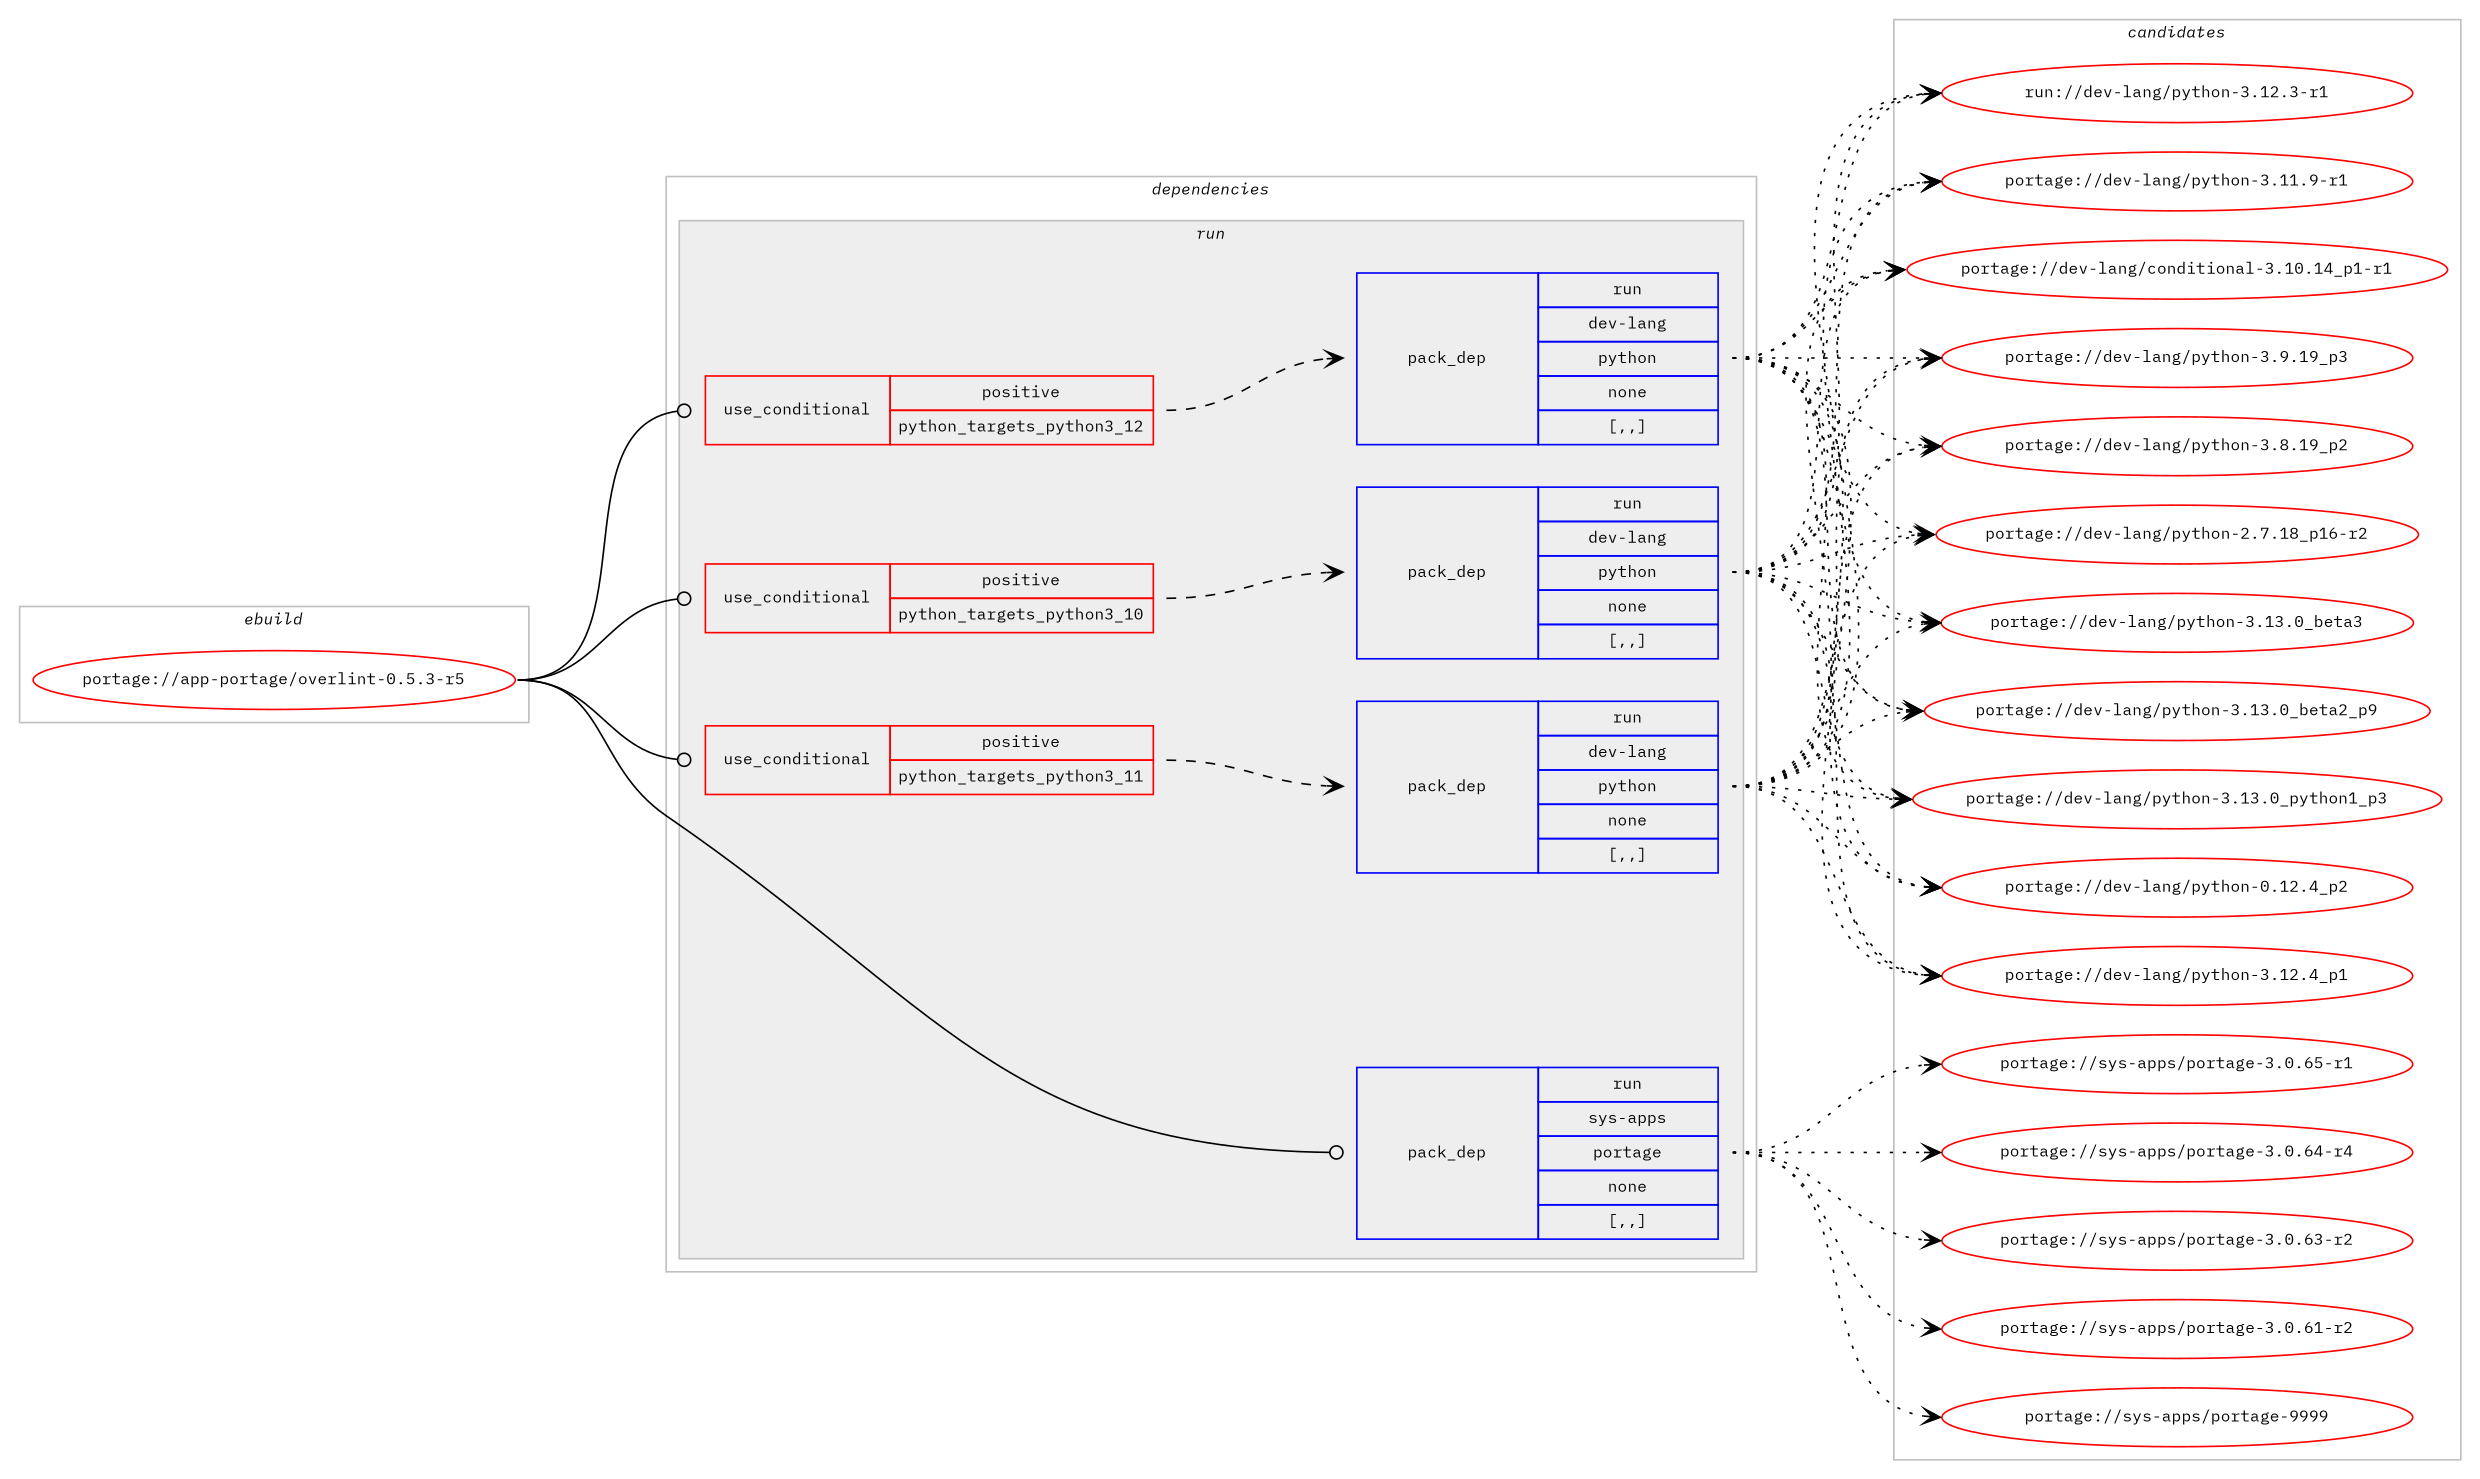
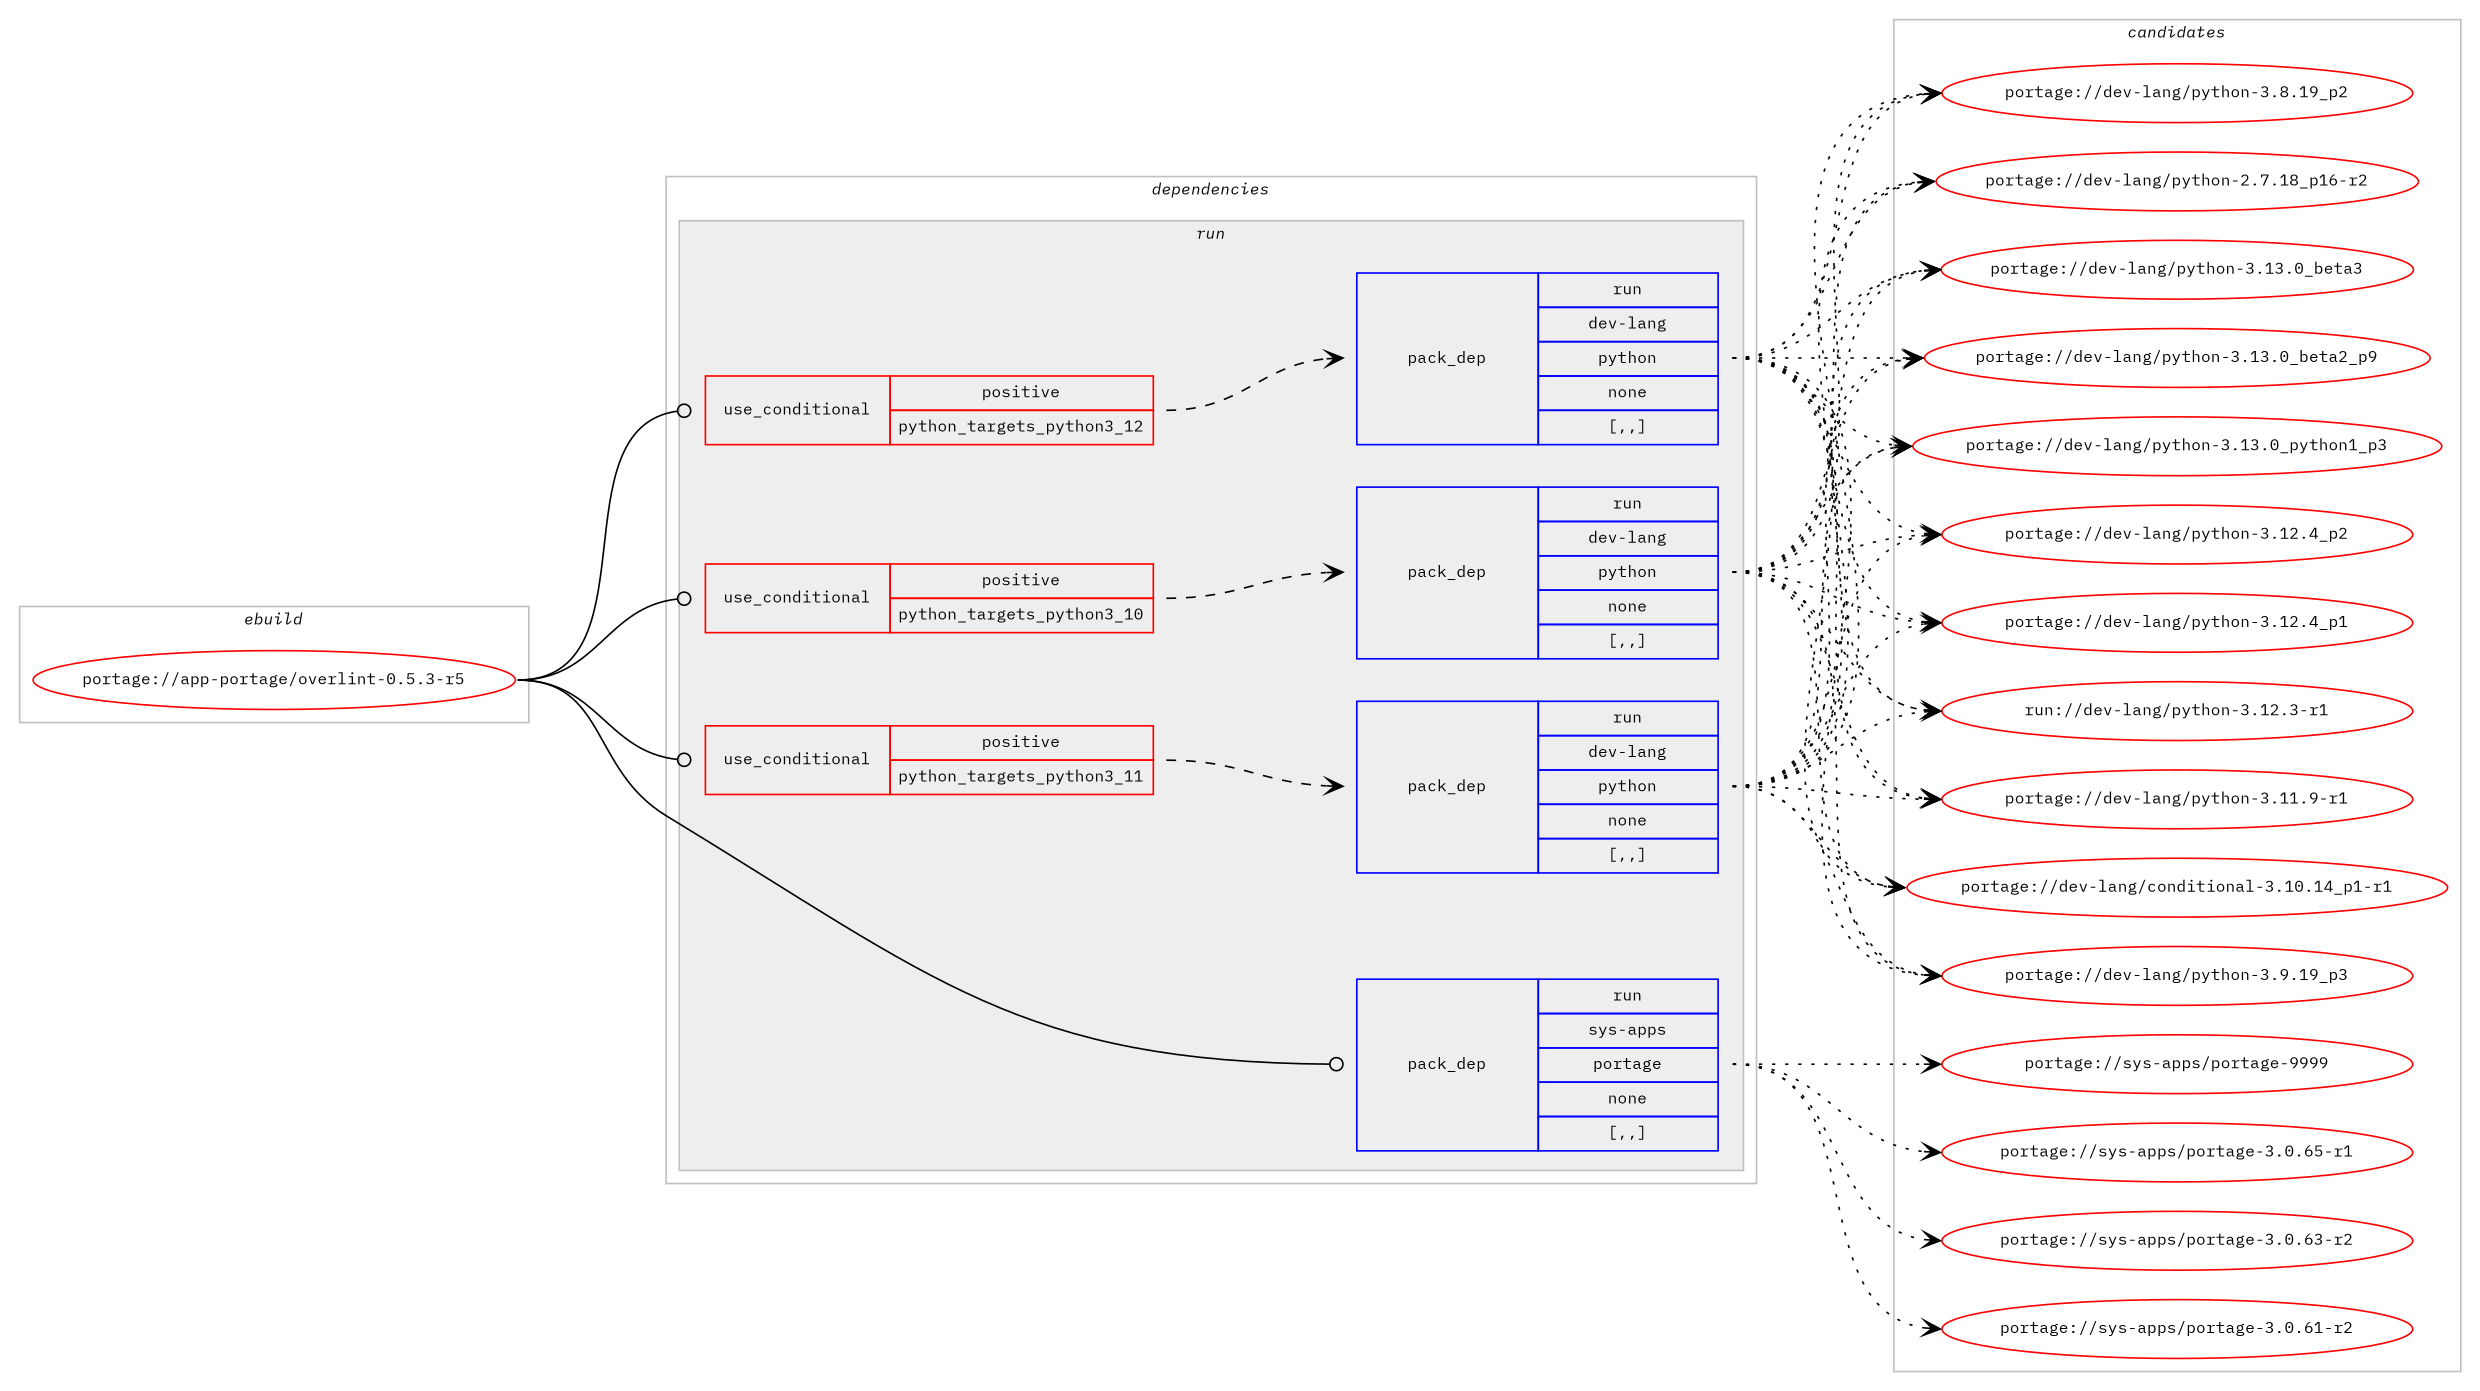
  digraph {
    compound=true
    concentrate=true
    fontname="IBM Plex Mono"
    fontsize=10
    newrank=true
    rankdir=LR
    ranksep=1.5
    node [color=red fontname="IBM Plex Mono" fontsize=10]
    edge [arrowhead=vee fontname="IBM Plex Mono" headport=w style=dotted tailport=e weight=100]
    n1 [label="portage://app-portage/overlint-0.5.3-r5" width=4]
    n2 [color=blue label=<<TABLE BORDER="0" CELLBORDER="1" CELLSPACING="0" CELLPADDING="4" WIDTH="220"><TR><TD ROWSPAN="6" CELLPADDING="30">pack_dep</TD></TR><TR><TD WIDTH="110">run</TD></TR><TR><TD>dev-lang</TD></TR><TR><TD>python</TD></TR><TR><TD>none</TD></TR><TR><TD>[,,]</TD></TR></TABLE>> shape=none]
    n3 [label=<<TABLE BORDER="0" CELLBORDER="1" CELLSPACING="0" CELLPADDING="4"><TR><TD ROWSPAN="3" CELLPADDING="10">use_conditional</TD></TR><TR><TD>positive</TD></TR><TR><TD>python_targets_python3_10</TD></TR></TABLE>> shape=none]
    n4 [color=blue label=<<TABLE BORDER="0" CELLBORDER="1" CELLSPACING="0" CELLPADDING="4" WIDTH="220"><TR><TD ROWSPAN="6" CELLPADDING="30">pack_dep</TD></TR><TR><TD WIDTH="110">run</TD></TR><TR><TD>dev-lang</TD></TR><TR><TD>python</TD></TR><TR><TD>none</TD></TR><TR><TD>[,,]</TD></TR></TABLE>> shape=none]
    n5 [label=<<TABLE BORDER="0" CELLBORDER="1" CELLSPACING="0" CELLPADDING="4"><TR><TD ROWSPAN="3" CELLPADDING="10">use_conditional</TD></TR><TR><TD>positive</TD></TR><TR><TD>python_targets_python3_11</TD></TR></TABLE>> shape=none]
    n6 [color=blue label=<<TABLE BORDER="0" CELLBORDER="1" CELLSPACING="0" CELLPADDING="4" WIDTH="220"><TR><TD ROWSPAN="6" CELLPADDING="30">pack_dep</TD></TR><TR><TD WIDTH="110">run</TD></TR><TR><TD>dev-lang</TD></TR><TR><TD>python</TD></TR><TR><TD>none</TD></TR><TR><TD>[,,]</TD></TR></TABLE>> shape=none]
    n7 [label=<<TABLE BORDER="0" CELLBORDER="1" CELLSPACING="0" CELLPADDING="4"><TR><TD ROWSPAN="3" CELLPADDING="10">use_conditional</TD></TR><TR><TD>positive</TD></TR><TR><TD>python_targets_python3_12</TD></TR></TABLE>> shape=none]
    n8 [color=blue label=<<TABLE BORDER="0" CELLBORDER="1" CELLSPACING="0" CELLPADDING="4" WIDTH="220"><TR><TD ROWSPAN="6" CELLPADDING="30">pack_dep</TD></TR><TR><TD WIDTH="110">run</TD></TR><TR><TD>sys-apps</TD></TR><TR><TD>portage</TD></TR><TR><TD>none</TD></TR><TR><TD>[,,]</TD></TR></TABLE>> shape=none]
    n9 [label="portage://dev-lang/python-3.13.0_beta3" width=4]
    n10 [label="portage://dev-lang/python-3.13.0_beta2_p9" width=4]
    n11 [label="portage://dev-lang/python-3.13.0_python1_p3" width=4]
-   n12 [label="portage://dev-lang/python-0.12.4_p2" width=4]
+   n12 [label="portage://dev-lang/python-3.12.4_p2" width=4]
    n13 [label="portage://dev-lang/python-3.12.4_p1" width=4]
    n14 [label="run://dev-lang/python-3.12.3-r1" width=4]
    n15 [label="portage://dev-lang/python-3.11.9-r1" width=4]
    n16 [label="portage://dev-lang/conditional-3.10.14_p1-r1" width=4]
    n17 [label="portage://dev-lang/python-3.9.19_p3" width=4]
    n18 [label="portage://dev-lang/python-3.8.19_p2" width=4]
    n19 [label="portage://dev-lang/python-2.7.18_p16-r2" width=4]
    n20 [label="portage://sys-apps/portage-9999" width=4]
    n21 [label="portage://sys-apps/portage-3.0.65-r1" width=4]
-   n22 [label="portage://sys-apps/portage-3.0.64-r4" width=4]
    n23 [label="portage://sys-apps/portage-3.0.63-r2" width=4]
    n24 [label="portage://sys-apps/portage-3.0.61-r2" width=4]
    subgraph cluster_1 {
      color=gray
      label=<<i>ebuild</i>>
      rank=same
      n1
    }
    subgraph cluster_2 {
      color=gray
      label=<<i>dependencies</i>>
      subgraph cluster_3 {
        color=gray
        fillcolor="#eeeeee"
        label=<<i>compile</i>>
        style=filled
      }
      subgraph cluster_4 {
        color=gray
        fillcolor="#eeeeee"
        label=<<i>compile and run</i>>
        style=filled
      }
      subgraph cluster_5 {
        color=gray
        fillcolor="#eeeeee"
        label=<<i>run</i>>
        style=filled
        subgraph sub_6 {
          color=gray
          fillcolor="#eeeeee"
          label=<<i>run</i>>
          style=filled
          n3
          subgraph sub_7 {
            color=gray
            fillcolor="#eeeeee"
            label=<<i>run</i>>
            style=filled
            n2
          }
        }
        subgraph sub_8 {
          color=gray
          fillcolor="#eeeeee"
          label=<<i>run</i>>
          style=filled
          n5
          subgraph sub_9 {
            color=gray
            fillcolor="#eeeeee"
            label=<<i>run</i>>
            style=filled
            n4
          }
        }
        subgraph sub_10 {
          color=gray
          fillcolor="#eeeeee"
          label=<<i>run</i>>
          style=filled
          n7
          subgraph sub_11 {
            color=gray
            fillcolor="#eeeeee"
            label=<<i>run</i>>
            style=filled
            n6
          }
        }
        subgraph sub_12 {
          color=gray
          fillcolor="#eeeeee"
          label=<<i>run</i>>
          style=filled
          n8
        }
      }
    }
    subgraph cluster_13 {
      color=gray
      label=<<i>candidates</i>>
      rank=same
      subgraph sub_14 {
        color=black
        label=<<i>candidates</i>>
        nodesep=1
        rank=same
        n9
        n10
        n11
        n12
        n13
        n14
        n15
        n16
        n17
        n18
        n19
      }
      subgraph sub_15 {
        color=black
        label=<<i>candidates</i>>
        nodesep=1
        rank=same
        n9
        n10
        n11
        n12
        n13
        n14
        n15
        n16
        n17
        n18
        n19
      }
      subgraph sub_16 {
        color=black
        label=<<i>candidates</i>>
        nodesep=1
        rank=same
        n9
        n10
        n11
        n12
        n13
        n14
        n15
        n16
        n17
        n18
        n19
      }
      subgraph sub_17 {
        color=black
        label=<<i>candidates</i>>
        nodesep=1
        rank=same
        n20
        n21
-       n22
        n23
        n24
      }
    }
    n1 -> n3 [arrowhead=odot style=solid weight=20]
    n1 -> n5 [arrowhead=odot style=solid weight=20]
    n1 -> n7 [arrowhead=odot style=solid weight=20]
    n1 -> n8 [arrowhead=odot style=solid weight=20]
    n2 -> n9
    n2 -> n10
    n2 -> n11
    n2 -> n12
    n2 -> n13
    n2 -> n14
    n2 -> n15
    n2 -> n16
    n2 -> n17
    n2 -> n18
    n2 -> n19
    n3 -> n2 [style=dashed weight=20]
    n4 -> n9
    n4 -> n10
    n4 -> n11
    n4 -> n12
    n4 -> n13
    n4 -> n14
    n4 -> n15
    n4 -> n16
    n4 -> n17
    n4 -> n18
    n4 -> n19
    n5 -> n4 [style=dashed weight=20]
    n6 -> n9
    n6 -> n10
    n6 -> n11
    n6 -> n12
    n6 -> n13
    n6 -> n14
    n6 -> n15
    n6 -> n16
    n6 -> n17
    n6 -> n18
    n6 -> n19
    n7 -> n6 [style=dashed weight=20]
    n8 -> n20
    n8 -> n21
-   n8 -> n22
    n8 -> n23
    n8 -> n24
  }
